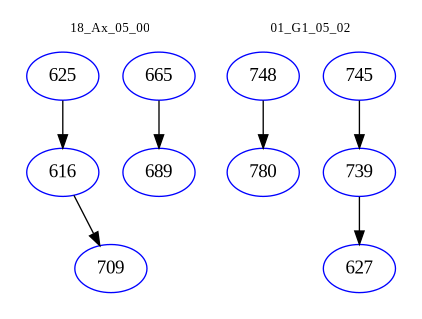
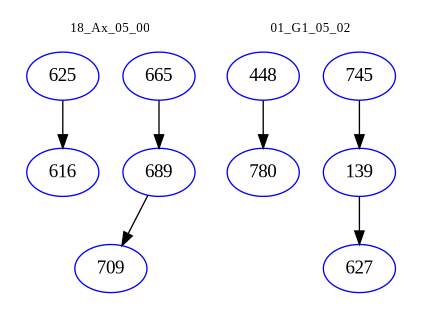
  digraph {
    fontname="Liberation Serif"
    node [color=blue fontname="Liberation Serif"]
    edge [color=black fontname="Liberation Serif"]
    n1 [label=665]
    n2 [label=625]
    n3 [label=689]
    n4 [label=616]
    n5 [label=709]
    n6 [label=745]
-   n7 [label=739]
-   n8 [label=748]
+   n7 [label=139]
+   n8 [label=448]
    n9 [label=627]
    n10 [label=780]
    subgraph cluster_1 {
      color=white
      fontsize=10
      label="18_Ax_05_00"
      n1
      n2
      n3
      n4
      n5
    }
    subgraph cluster_2 {
      color=white
      fontsize=10
      label="01_G1_05_02"
      n6
      n7
      n8
      n9
      n10
    }
    n1 -> n3
    n2 -> n4
-   n4 -> n5
+   n3 -> n5
    n6 -> n7
    n7 -> n9
    n8 -> n10
  }
